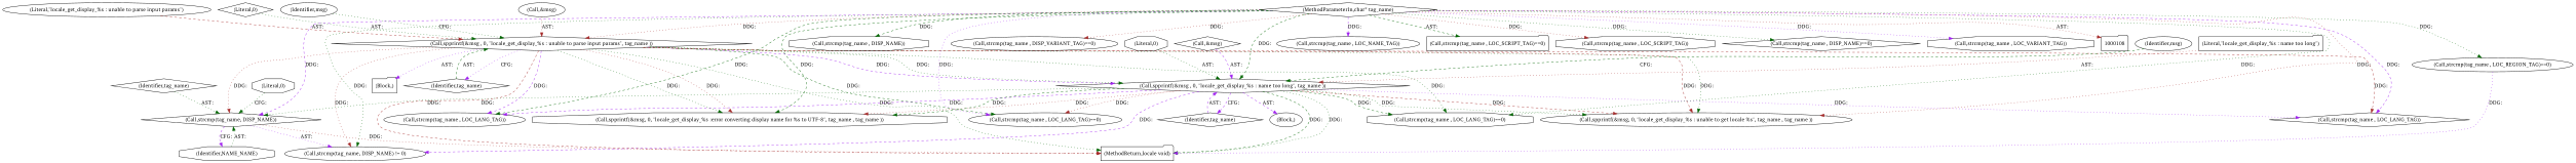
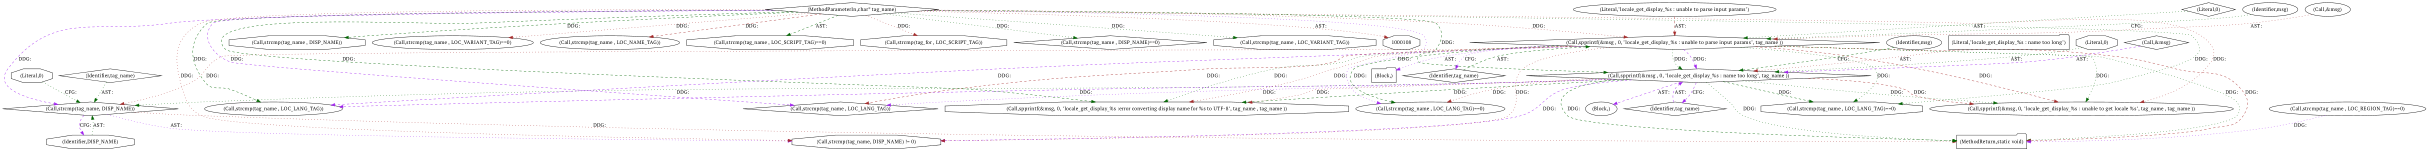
  digraph {
    fontname="PT Serif"
    node [fontname="PT Serif" shape=diamond]
    edge [color=darkgreen fontname="PT Serif" style=dotted]
    n1 [label="(Call,strcmp(tag_name, DISP_NAME))"]
-   n2 [label="(Identifier,NAME_NAME)" shape=octagon]
-   n3 [label="(MethodReturn,locale void)" shape=folder]
-   n4 [label="(Call,strcmp(tag_name, DISP_NAME) != 0)" shape=ellipse]
+   n2 [label="(Identifier,DISP_NAME)" shape=octagon]
+   n3 [label="(MethodReturn,static void)" shape=folder]
+   n4 [label="(Call,strcmp(tag_name, DISP_NAME) != 0)" shape=octagon]
    n5 [label="(Call,spprintf(&msg , 0, \"locale_get_display_%s : name too long\", tag_name ))"]
    n6 [label="(Call,strcmp(tag_name , LOC_LANG_TAG))" shape=ellipse]
    n7 [label="(Call,strcmp(tag_name , LOC_LANG_TAG))"]
    n8 [label="(Block,)" shape=ellipse]
    n9 [label="(Call,spprintf(&msg, 0, \"locale_get_display_%s :error converting display name for %s to UTF-8\", tag_name , tag_name ))" shape=octagon]
    n10 [label="(Call,strcmp(tag_name , LOC_LANG_TAG)==0)" shape=ellipse]
    n11 [label="(Call,strcmp(tag_name , LOC_LANG_TAG)==0)" shape=octagon]
    n12 [label="(Call,spprintf(&msg, 0, \"locale_get_display_%s : unable to get locale %s\", tag_name , tag_name ))" shape=ellipse]
    n13 [label="(Identifier,tag_name)"]
    n14 [label="(Call,spprintf(&msg , 0, \"locale_get_display_%s : unable to parse input params\", tag_name ))"]
    n15 [label="(Block,)" shape=folder]
    n16 [label="(Identifier,tag_name)"]
    n17 [label="(MethodParameterIn,char* tag_name)"]
    n18 [label="(Call,strcmp(tag_name , DISP_NAME))" shape=octagon]
-   n19 [label="(Call,strcmp(tag_name , DISP_VARIANT_TAG)==0)" shape=ellipse]
+   n19 [label="(Call,strcmp(tag_name , LOC_VARIANT_TAG)==0)" shape=ellipse]
    n20 [label="(Call,strcmp(tag_name , LOC_NAME_TAG))" shape=ellipse]
    n21 [label="(Call,strcmp(tag_name , LOC_REGION_TAG)==0)" shape=ellipse]
-   n22 [label="(Call,strcmp(tag_name , LOC_SCRIPT_TAG)==0)" shape=folder]
-   n23 [label="(Call,strcmp(tag_name , LOC_SCRIPT_TAG))" shape=octagon]
+   n22 [label="(Call,strcmp(tag_name , LOC_SCRIPT_TAG)==0)" shape=octagon]
+   n23 [label="(Call,strcmp(tag_for , LOC_SCRIPT_TAG))" shape=octagon]
    n24 [label="(Call,strcmp(tag_name , DISP_NAME)==0)"]
    n25 [label="(Call,strcmp(tag_name , LOC_VARIANT_TAG))" shape=octagon]
-   1000108 [shape=folder]
+   1000108 [shape=octagon]
    n27 [label="(Identifier,msg)" shape=ellipse]
    n28 [label="(Identifier,msg)" shape=ellipse]
    n29 [label="(Call,&msg)" shape=ellipse]
    n30 [label="(Literal,0)" shape=octagon]
    n31 [label="(Literal,\"locale_get_display_%s : name too long\")" shape=folder]
    n32 [label="(Literal,0)" shape=octagon]
    n33 [label="(Identifier,tag_name)"]
    n34 [label="(Literal,\"locale_get_display_%s : unable to parse input params\")" shape=ellipse]
    n35 [label="(Call,&msg)"]
    n36 [label="(Literal,0)"]
    n1 -> n2 [color=purple label="CFG: " style=dashed]
    n1 -> n3 [color=brown label="DDG: "]
    n1 -> n4 [color=purple label="AST: "]
    n2 -> n1 [label="AST: "]
    n5 -> n1 [label="DDG: "]
    n5 -> n3 [label="DDG: " style=dashed]
    n5 -> n3 [label="DDG: "]
    n5 -> n4 [color=purple label="DDG: " style=dashed]
    n5 -> n6 [color=purple label="DDG: " style=dashed]
    n5 -> n7 [color=purple label="DDG: "]
    n5 -> n8 [color=purple label="AST: " style=dashed]
    n5 -> n9 [color=brown label="DDG: "]
    n5 -> n9 [label="DDG: " style=dashed]
    n5 -> n10 [color=brown label="DDG: "]
    n5 -> n11 [label="DDG: " style=dashed]
    n5 -> n12 [label="DDG: "]
    n5 -> n12 [color=brown label="DDG: " style=dashed]
    n5 -> n13 [color=purple label="CFG: " style=dashed]
    n13 -> n5 [color=purple label="AST: " style=dashed]
    n14 -> n1 [color=brown label="DDG: "]
    n14 -> n3 [label="DDG: "]
    n14 -> n3 [color=brown label="DDG: " style=dashed]
    n14 -> n4 [color=brown label="DDG: "]
    n14 -> n5 [color=purple label="DDG: " style=dashed]
    n14 -> n5 [label="DDG: "]
    n14 -> n6 [color=purple label="DDG: " style=dashed]
    n14 -> n7 [color=brown label="DDG: " style=dashed]
    n14 -> n9 [label="DDG: "]
    n14 -> n9 [color=brown label="DDG: "]
    n14 -> n10 [label="DDG: " style=dashed]
    n14 -> n11 [label="DDG: "]
    n14 -> n12 [label="DDG: "]
    n14 -> n12 [color=brown label="DDG: " style=dashed]
    n14 -> n15 [color=purple label="AST: "]
    n14 -> n16 [color=purple label="CFG: "]
    n16 -> n14 [label="AST: " style=dashed]
    n17 -> n1 [color=purple label="DDG: " style=dashed]
-   n17 -> n4 [label="DDG: "]
+   n17 -> n4 [color=brown label="DDG: "]
    n17 -> n5 [label="DDG: " style=dashed]
    n17 -> n6 [label="DDG: " style=dashed]
    n17 -> n7 [color=purple label="DDG: " style=dashed]
    n17 -> n9 [label="DDG: " style=dashed]
    n17 -> n10 [color=purple label="DDG: "]
    n17 -> n11 [label="DDG: "]
    n17 -> n12 [color=brown label="DDG: "]
    n17 -> n14 [color=brown label="DDG: "]
    n17 -> n18 [label="DDG: " style=dashed]
    n17 -> n19 [color=brown label="DDG: "]
-   n17 -> n20 [color=purple label="DDG: " style=dashed]
-   n17 -> n21 [label="DDG: "]
+   n17 -> n20 [color=brown label="DDG: " style=dashed]
    n17 -> n22 [label="AST: " style=dashed]
    n17 -> n23 [color=brown label="DDG: "]
    n17 -> n24 [label="DDG: "]
-   n17 -> n25 [color=purple label="DDG: "]
+   n17 -> n25 [label="DDG: "]
    n17 -> 1000108 [color=brown label="AST: "]
    n21 -> n3 [color=purple label="DDG: "]
    n27 -> n5 [label="CFG: " style=dashed]
    n28 -> n14 [label="CFG: "]
    n29 -> n14 [color=brown label="AST: "]
    n30 -> n1 [label="CFG: "]
    n31 -> n5 [color=brown label="AST: "]
    n32 -> n5 [label="AST: "]
    n33 -> n1 [label="AST: "]
    n34 -> n14 [color=brown label="AST: " style=dashed]
    n35 -> n5 [color=purple label="AST: " style=dashed]
    n36 -> n14 [label="AST: "]
  }
